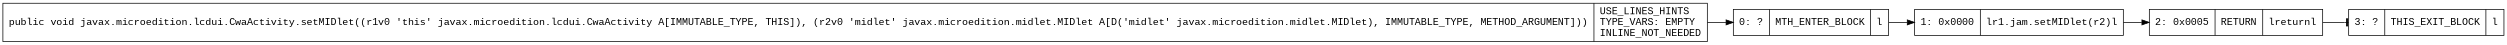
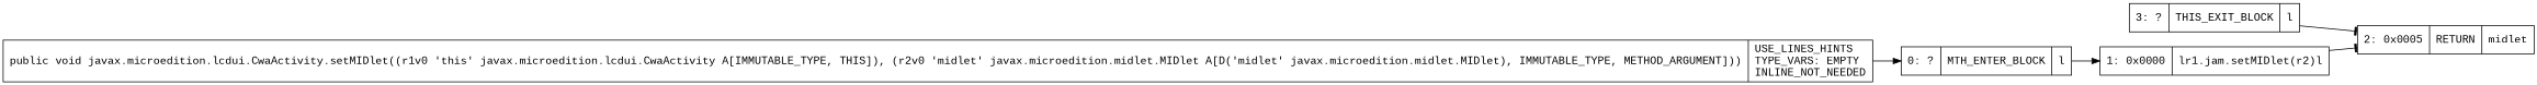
  digraph {
    fontname="Liberation Mono"
    rankdir=LR
    node [fontname="Liberation Mono" shape=record]
    edge [arrowhead=normal fontname="Liberation Mono"]
    n1 [label="{0\:\ ?|MTH_ENTER_BLOCK\l|l}"]
    n2 [label="{1\:\ 0x0000|lr1.jam.setMIDlet(r2)l}"]
-   n3 [label="{2\:\ 0x0005|RETURN\l|lreturnl}"]
+   n3 [label="{2\:\ 0x0005|RETURN\l|midlet}"]
    n4 [label="{3\:\ ?|THIS_EXIT_BLOCK\l|l}"]
    n5 [label="{public void javax.microedition.lcdui.CwaActivity.setMIDlet((r1v0 'this' javax.microedition.lcdui.CwaActivity A[IMMUTABLE_TYPE, THIS]), (r2v0 'midlet' javax.microedition.midlet.MIDlet A[D('midlet' javax.microedition.midlet.MIDlet), IMMUTABLE_TYPE, METHOD_ARGUMENT]))  | USE_LINES_HINTS\lTYPE_VARS: EMPTY\lINLINE_NOT_NEEDED\l}"]
    n1 -> n2
-   n2 -> n3
-   n3 -> n4 [arrowhead=tee]
+   n2 -> n3 [arrowhead=tee]
+   n4 -> n3 [arrowhead=tee]
    n5 -> n1
  }
